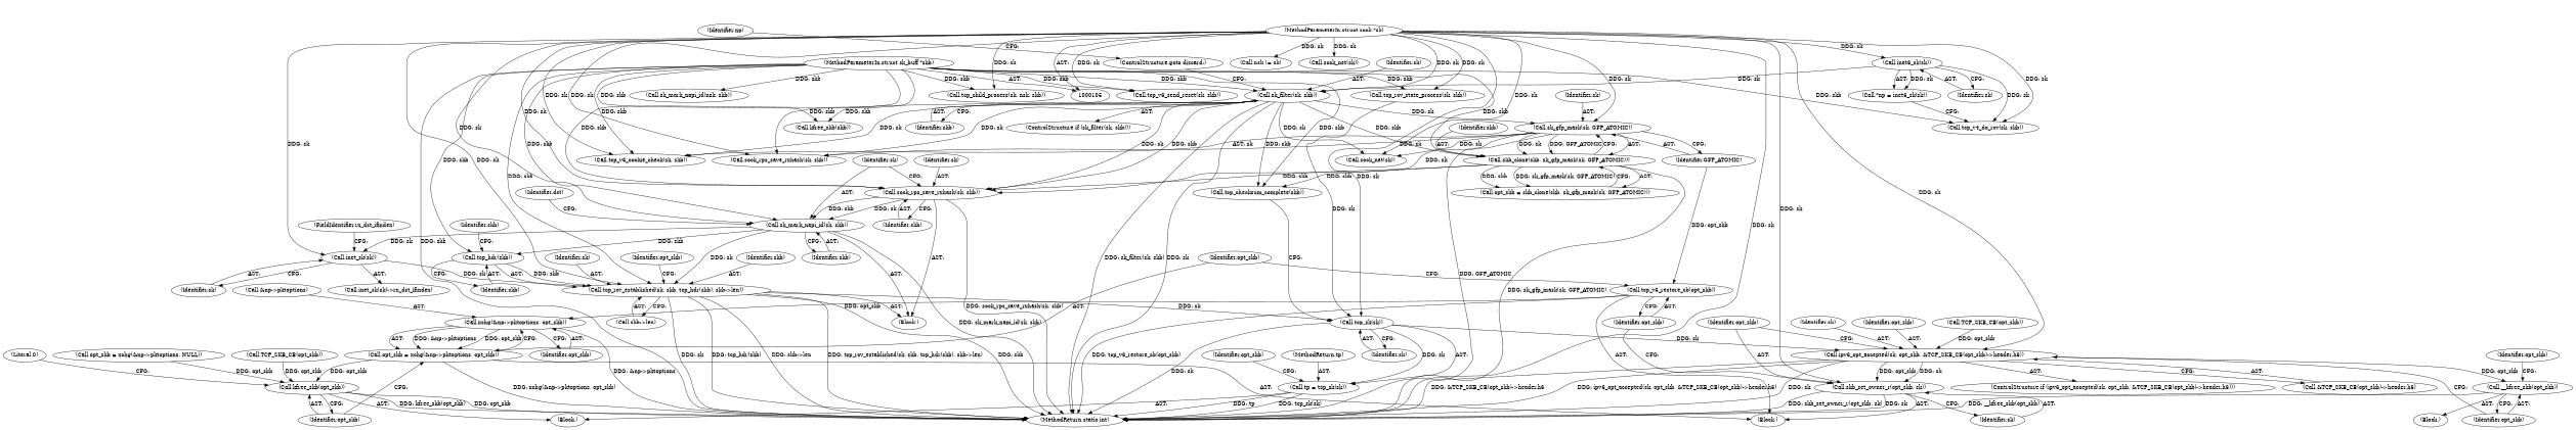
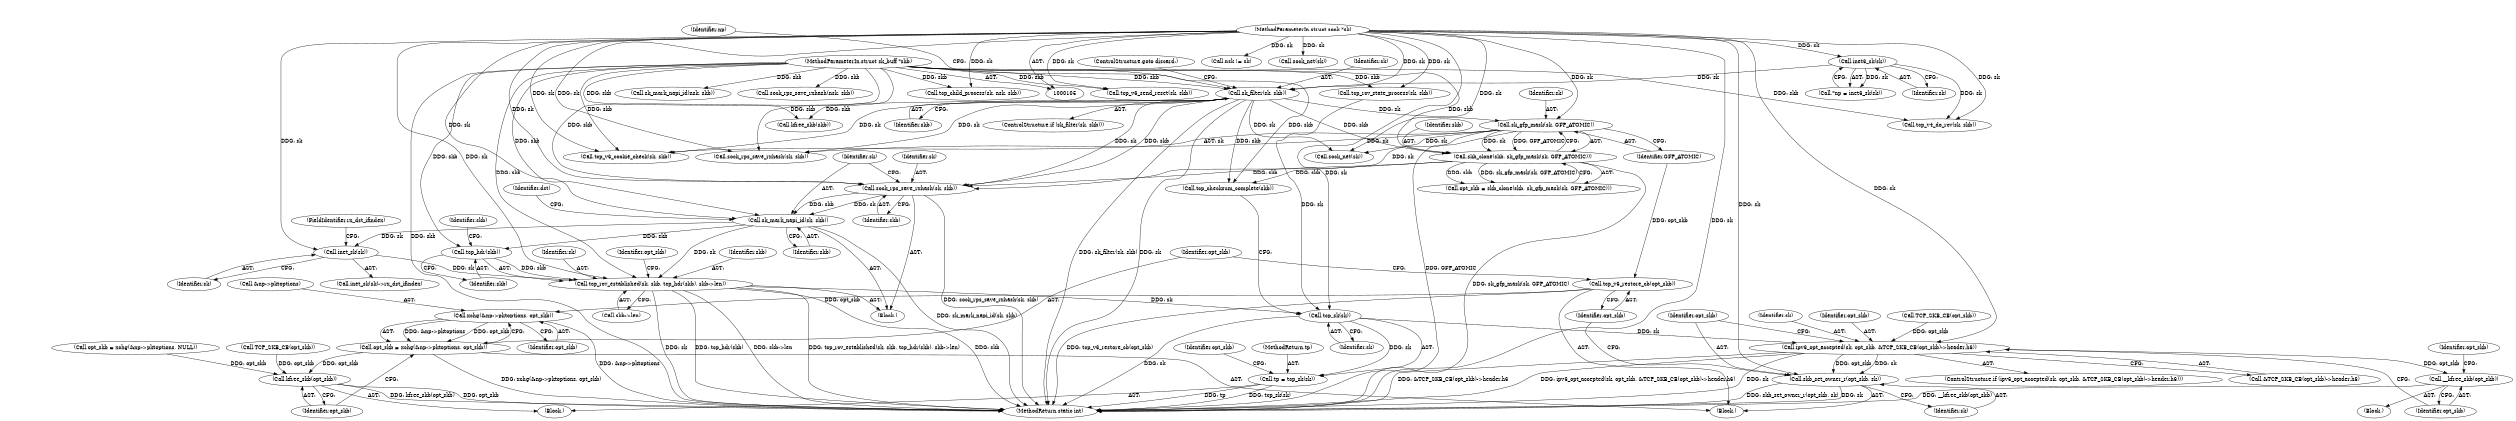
  digraph {
    n1 [label="(Call,sock_rps_save_rxhash(sk, skb))"]
    n2 [label="(Call,sk_mark_napi_id(sk, skb))"]
    n3 [label="(Block,)"]
    n4 [label="(Identifier,skb)"]
    n5 [label="(MethodReturn,static int)"]
    n6 [label="(Call,inet_sk(sk))"]
    n7 [label="(Call,tcp_rcv_established(sk, skb, tcp_hdr(skb), skb->len))"]
    n8 [label="(Call,tcp_hdr(skb))"]
    n9 [label="(Identifier,skb)"]
    n10 [label="(Call,sk_filter(sk, skb))"]
    n11 [label="(Call,sk_gfp_mask(sk, GFP_ATOMIC))"]
    n12 [label="(Call,skb_clone(skb, sk_gfp_mask(sk, GFP_ATOMIC)))"]
    n13 [label="(Call,sock_net(sk))"]
    n14 [label="(Call,sock_rps_save_rxhash(sk, skb))"]
    n15 [label="(Call,tcp_checksum_complete(skb))"]
    n16 [label="(Call,kfree_skb(skb))"]
    n17 [label="(Call,tcp_v6_cookie_check(sk, skb))"]
    n18 [label="(Identifier,skb)"]
    n19 [label="(ControlStructure,if (sk_filter(sk, skb)))"]
    n20 [label="(Identifier,GFP_ATOMIC)"]
    n21 [label="(Call,opt_skb = skb_clone(skb, sk_gfp_mask(sk, GFP_ATOMIC)))"]
    n22 [label="(Call,tcp_sk(sk))"]
    n23 [label="(Call,inet6_sk(sk))"]
    n24 [label="(Call,*np = inet6_sk(sk))"]
    n25 [label="(Identifier,sk)"]
    n26 [label="(Call,tcp_v4_do_rcv(sk, skb))"]
    n27 [label="(MethodParameterIn,struct sock *sk)"]
    n28 [label="(Call,ipv6_opt_accepted(sk, opt_skb, &TCP_SKB_CB(opt_skb)->header.h6))"]
    n29 [label="(Call,skb_set_owner_r(opt_skb, sk))"]
    n30 [label="(Call,tcp_v6_send_reset(sk, skb))"]
    n31 [label="(Call,tcp_rcv_state_process(sk, skb))"]
    n32 [label="(Call,nsk != sk)"]
    n33 [label="(Call,tcp_child_process(sk, nsk, skb))"]
    n34 [label="(Call,sock_net(sk))"]
    1000105
    n36 [label="(Identifier,sk)"]
    n37 [label="(Call,inet_sk(sk)->rx_dst_ifindex)"]
    n38 [label="(Call,skb->len)"]
    n39 [label="(Call,tp = tcp_sk(sk))"]
    n40 [label="(Identifier,sk)"]
    n41 [label="(Call,__kfree_skb(opt_skb))"]
    n42 [label="(ControlStructure,if (ipv6_opt_accepted(sk, opt_skb, &TCP_SKB_CB(opt_skb)->header.h6)))"]
    n43 [label="(Call,&TCP_SKB_CB(opt_skb)->header.h6)"]
    n44 [label="(Identifier,sk)"]
    n45 [label="(Block,)"]
    n46 [label="(MethodParameterIn,struct sk_buff *skb)"]
    n47 [label="(Call,sk_mark_napi_id(nsk, skb))"]
+   n48 [label="(Call,sock_rps_save_rxhash(nsk, skb))"]
    n49 [label="(Identifier,skb)"]
    n50 [label="(Call,tcp_v6_restore_cb(opt_skb))"]
    n51 [label="(Block,)"]
    n52 [label="(Block,)"]
    n53 [label="(Identifier,opt_skb)"]
    n54 [label="(Call,xchg(&np->pktoptions, opt_skb))"]
    n55 [label="(Identifier,opt_skb)"]
    n56 [label="(Call,opt_skb = xchg(&np->pktoptions, opt_skb))"]
    n57 [label="(Identifier,opt_skb)"]
    n58 [label="(Call,kfree_skb(opt_skb))"]
    n59 [label="(Identifier,opt_skb)"]
    n60 [label="(Call,opt_skb = xchg(&np->pktoptions, NULL))"]
    n61 [label="(Identifier,sk)"]
    n62 [label="(Identifier,np)"]
    n63 [label="(Identifier,dst)"]
    n64 [label="(Identifier,opt_skb)"]
    n65 [label="(FieldIdentifier,rx_dst_ifindex)"]
    n66 [label="(Identifier,sk)"]
    n67 [label="(Identifier,sk)"]
    n68 [label="(ControlStructure,goto discard;)"]
    n69 [label="(Identifier,skb)"]
    n70 [label="(Identifier,opt_skb)"]
    n71 [label="(Call,&np->pktoptions)"]
    n72 [label="(Call,TCP_SKB_CB(opt_skb))"]
    n73 [label="(Identifier,opt_skb)"]
    n74 [label="(Identifier,opt_skb)"]
    n75 [label="(Identifier,sk)"]
    n76 [label="(Identifier,sk)"]
    n77 [label="(Identifier,skb)"]
    n78 [label="(Identifier,opt_skb)"]
    n79 [label="(Identifier,sk)"]
    n80 [label="(Call,TCP_SKB_CB(opt_skb))"]
    n81 [label="(Identifier,opt_skb)"]
-   n82 [label="(Literal,0)"]
    n83 [label="(MethodReturn,tp)"]
    n84 [label="(Identifier,skb)"]
    n1 -> n2 [label="DDG: sk"]
    n1 -> n2 [label="DDG: skb"]
    n1 -> n3 [label="AST: "]
    n1 -> n4 [label="CFG: "]
    n1 -> n5 [label="DDG: sock_rps_save_rxhash(sk, skb)"]
    n2 -> n3 [label="AST: "]
    n2 -> n5 [label="DDG: sk_mark_napi_id(sk, skb)"]
    n2 -> n6 [label="DDG: sk"]
    n2 -> n7 [label="DDG: sk"]
    n2 -> n8 [label="DDG: skb"]
    n2 -> n9 [label="CFG: "]
    n4 -> n1 [label="AST: "]
    n6 -> n7 [label="DDG: sk"]
    n6 -> n36 [label="CFG: "]
    n6 -> n37 [label="AST: "]
    n7 -> n3 [label="AST: "]
    n7 -> n5 [label="DDG: skb->len"]
    n7 -> n5 [label="DDG: tcp_rcv_established(sk, skb, tcp_hdr(skb), skb->len)"]
    n7 -> n5 [label="DDG: skb"]
    n7 -> n5 [label="DDG: sk"]
    n7 -> n5 [label="DDG: tcp_hdr(skb)"]
    n7 -> n22 [label="DDG: sk"]
    n7 -> n38 [label="CFG: "]
    n8 -> n7 [label="AST: "]
    n8 -> n7 [label="DDG: skb"]
    n8 -> n49 [label="CFG: "]
    n9 -> n2 [label="AST: "]
    n10 -> n1 [label="DDG: sk"]
    n10 -> n1 [label="DDG: skb"]
    n10 -> n5 [label="DDG: sk"]
    n10 -> n5 [label="DDG: sk_filter(sk, skb)"]
    n10 -> n11 [label="DDG: sk"]
    n10 -> n12 [label="DDG: skb"]
    n10 -> n13 [label="DDG: sk"]
    n10 -> n14 [label="DDG: sk"]
    n10 -> n15 [label="DDG: skb"]
    n10 -> n16 [label="DDG: skb"]
    n10 -> n17 [label="DDG: sk"]
    n10 -> n18 [label="CFG: "]
    n10 -> n19 [label="AST: "]
    n11 -> n1 [label="DDG: sk"]
    n11 -> n5 [label="DDG: GFP_ATOMIC"]
    n11 -> n12 [label="AST: "]
    n11 -> n12 [label="DDG: sk"]
    n11 -> n12 [label="DDG: GFP_ATOMIC"]
    n11 -> n13 [label="DDG: sk"]
    n11 -> n14 [label="DDG: sk"]
    n11 -> n17 [label="AST: sk"]
    n11 -> n20 [label="CFG: "]
    n12 -> n1 [label="DDG: skb"]
    n12 -> n5 [label="DDG: sk_gfp_mask(sk, GFP_ATOMIC)"]
    n12 -> n11 [label="CFG: "]
    n12 -> n15 [label="DDG: skb"]
    n12 -> n21 [label="AST: "]
    n12 -> n21 [label="DDG: skb"]
    n12 -> n21 [label="DDG: sk_gfp_mask(sk, GFP_ATOMIC)"]
    n15 -> n22 [label="CFG: "]
    n18 -> n10 [label="AST: "]
    n20 -> n11 [label="AST: "]
    n20 -> n50 [label="DDG: opt_skb"]
    n21 -> n12 [label="CFG: "]
    n22 -> n5 [label="DDG: sk"]
    n22 -> n28 [label="DDG: sk"]
    n22 -> n39 [label="AST: "]
    n22 -> n39 [label="DDG: sk"]
    n22 -> n40 [label="CFG: "]
    n23 -> n10 [label="DDG: sk"]
    n23 -> n24 [label="AST: "]
    n23 -> n24 [label="DDG: sk"]
    n23 -> n25 [label="CFG: "]
    n23 -> n26 [label="DDG: sk"]
-   n24 -> n26 [label="CFG: "]
+   n24 -> n23 [label="CFG: "]
    n25 -> n23 [label="AST: "]
    n27 -> n1 [label="DDG: sk"]
    n27 -> n2 [label="DDG: sk"]
    n27 -> n5 [label="DDG: sk"]
    n27 -> n6 [label="DDG: sk"]
    n27 -> n7 [label="DDG: sk"]
    n27 -> n10 [label="DDG: sk"]
    n27 -> n11 [label="DDG: sk"]
    n27 -> n13 [label="DDG: sk"]
    n27 -> n14 [label="DDG: sk"]
    n27 -> n17 [label="DDG: sk"]
    n27 -> n22 [label="DDG: sk"]
    n27 -> n23 [label="DDG: sk"]
    n27 -> n26 [label="DDG: sk"]
    n27 -> n28 [label="DDG: sk"]
    n27 -> n29 [label="DDG: sk"]
    n27 -> n30 [label="DDG: sk"]
    n27 -> n31 [label="DDG: sk"]
    n27 -> n32 [label="DDG: sk"]
    n27 -> n33 [label="DDG: sk"]
    n27 -> n34 [label="DDG: sk"]
    n27 -> 1000105 [label="AST: "]
    n28 -> n5 [label="DDG: ipv6_opt_accepted(sk, opt_skb, &TCP_SKB_CB(opt_skb)->header.h6)"]
    n28 -> n5 [label="DDG: sk"]
    n28 -> n5 [label="DDG: &TCP_SKB_CB(opt_skb)->header.h6"]
    n28 -> n29 [label="DDG: opt_skb"]
    n28 -> n29 [label="DDG: sk"]
    n28 -> n41 [label="DDG: opt_skb"]
    n28 -> n42 [label="AST: "]
    n28 -> n43 [label="CFG: "]
    n29 -> n5 [label="DDG: sk"]
    n29 -> n5 [label="DDG: skb_set_owner_r(opt_skb, sk)"]
    n29 -> n44 [label="CFG: "]
    n29 -> n45 [label="AST: "]
    n31 -> n22 [label="DDG: sk"]
    n36 -> n6 [label="AST: "]
    n38 -> n7 [label="AST: "]
    n39 -> n5 [label="DDG: tp"]
    n39 -> n5 [label="DDG: tcp_sk(sk)"]
    n39 -> n51 [label="AST: "]
    n40 -> n22 [label="AST: "]
    n41 -> n5 [label="DDG: __kfree_skb(opt_skb)"]
    n41 -> n52 [label="AST: "]
    n41 -> n53 [label="CFG: "]
    n43 -> n28 [label="AST: "]
    n44 -> n29 [label="AST: "]
    n46 -> n1 [label="DDG: skb"]
    n46 -> n2 [label="DDG: skb"]
    n46 -> n5 [label="DDG: skb"]
    n46 -> n7 [label="DDG: skb"]
    n46 -> n8 [label="DDG: skb"]
    n46 -> n10 [label="DDG: skb"]
    n46 -> n12 [label="DDG: skb"]
    n46 -> n14 [label="DDG: skb"]
    n46 -> n15 [label="DDG: skb"]
    n46 -> n16 [label="DDG: skb"]
    n46 -> n17 [label="DDG: skb"]
    n46 -> n26 [label="DDG: skb"]
    n46 -> n30 [label="DDG: skb"]
    n46 -> n31 [label="DDG: skb"]
    n46 -> n33 [label="DDG: skb"]
    n46 -> 1000105 [label="AST: "]
    n46 -> n47 [label="DDG: skb"]
+   n46 -> n48 [label="DDG: skb"]
    n49 -> n8 [label="AST: "]
    n50 -> n5 [label="DDG: tcp_v6_restore_cb(opt_skb)"]
    n50 -> n45 [label="AST: "]
    n50 -> n54 [label="DDG: opt_skb"]
    n50 -> n55 [label="CFG: "]
    n53 -> n28 [label="CFG: "]
    n53 -> n41 [label="AST: "]
    n54 -> n5 [label="DDG: &np->pktoptions"]
    n54 -> n56 [label="AST: "]
    n54 -> n56 [label="DDG: &np->pktoptions"]
    n54 -> n56 [label="DDG: opt_skb"]
    n54 -> n57 [label="CFG: "]
    n55 -> n29 [label="CFG: "]
    n55 -> n50 [label="AST: "]
    n56 -> n5 [label="DDG: xchg(&np->pktoptions, opt_skb)"]
    n56 -> n45 [label="AST: "]
    n56 -> n54 [label="CFG: "]
    n56 -> n58 [label="DDG: opt_skb"]
    n57 -> n54 [label="AST: "]
    n58 -> n5 [label="DDG: kfree_skb(opt_skb)"]
    n58 -> n5 [label="DDG: opt_skb"]
    n58 -> n51 [label="AST: "]
    n58 -> n59 [label="CFG: "]
    n59 -> n56 [label="CFG: "]
    n59 -> n58 [label="AST: "]
    n60 -> n58 [label="DDG: opt_skb"]
    n61 -> n1 [label="AST: "]
-   n62 -> n68 [label="CFG: "]
+   n62 -> n10 [label="CFG: "]
    n63 -> n2 [label="CFG: "]
    n64 -> n28 [label="CFG: "]
    n64 -> n29 [label="AST: "]
    n65 -> n6 [label="CFG: "]
    n66 -> n28 [label="AST: "]
    n67 -> n1 [label="CFG: "]
    n67 -> n2 [label="AST: "]
    n68 -> n10 [label="CFG: "]
    n69 -> n7 [label="AST: "]
    n70 -> n50 [label="CFG: "]
    n70 -> n56 [label="AST: "]
    n71 -> n54 [label="AST: "]
    n72 -> n58 [label="DDG: opt_skb"]
    n73 -> n41 [label="CFG: "]
    n74 -> n28 [label="AST: "]
    n75 -> n7 [label="AST: "]
    n76 -> n10 [label="AST: "]
    n77 -> n8 [label="CFG: "]
    n78 -> n7 [label="CFG: "]
    n79 -> n11 [label="AST: "]
    n80 -> n28 [label="DDG: opt_skb"]
    n81 -> n39 [label="CFG: "]
-   n82 -> n58 [label="CFG: "]
    n83 -> n39 [label="AST: "]
    n84 -> n12 [label="AST: "]
  }
